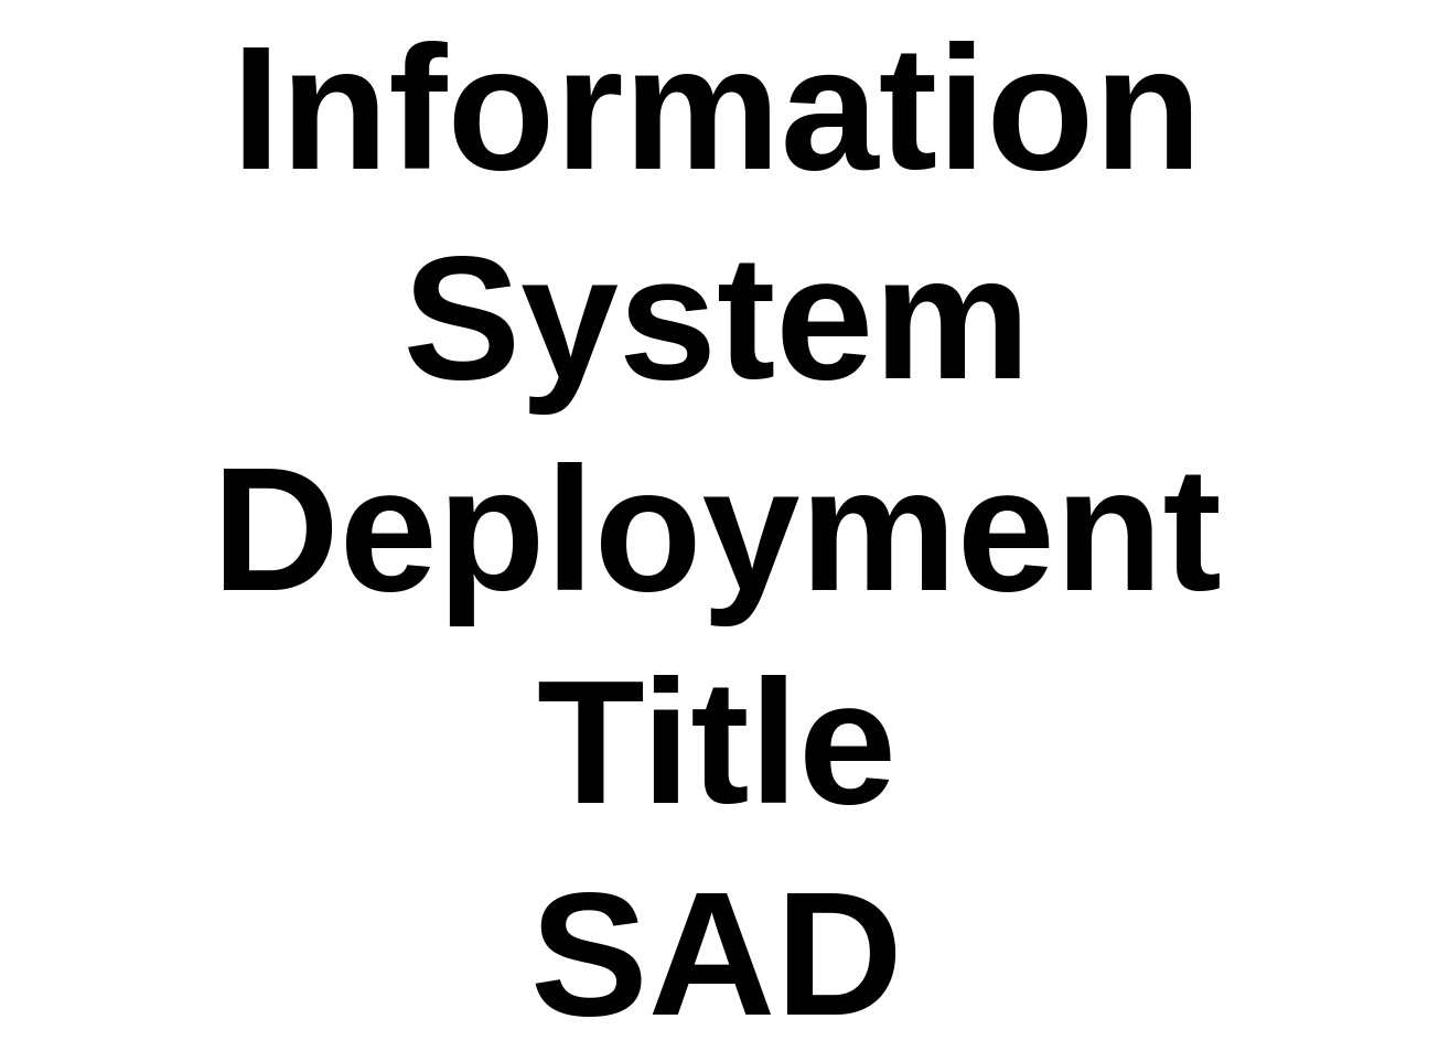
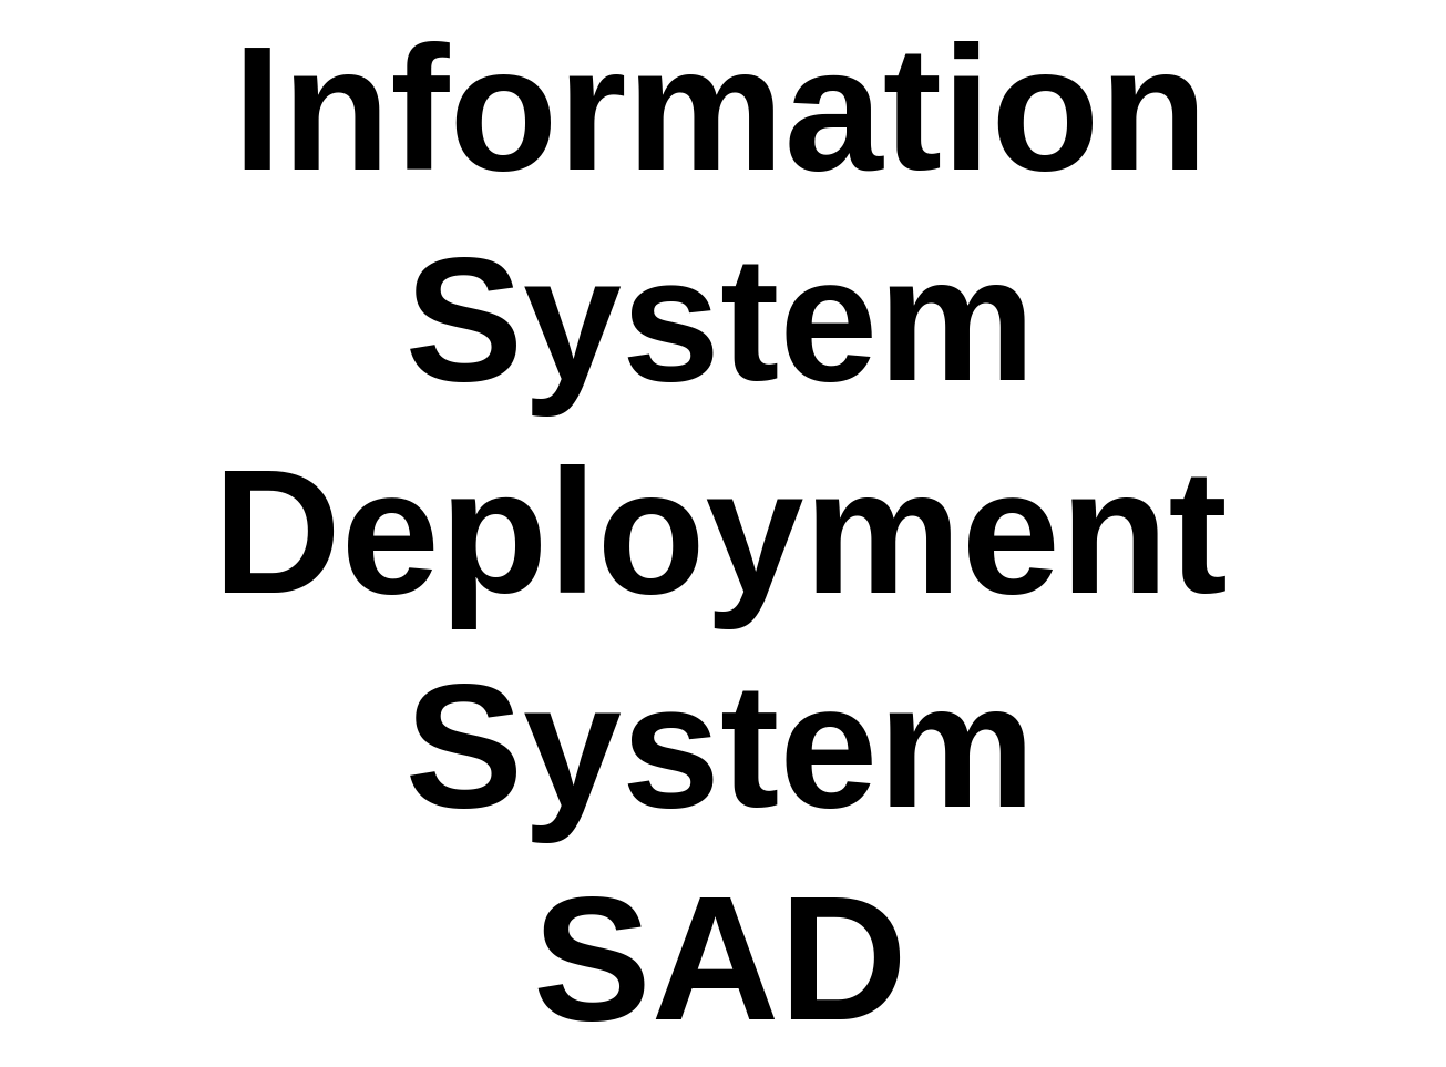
  <mxCell id="0" />
  <mxCell id="1" value="Title" style="" parent="0" />
- <mxCell id="2" value="&lt;font style=&quot;font-size: 64px&quot;&gt;&lt;b&gt;Information System Deployment&lt;br&gt;Title&lt;br&gt;SAD&lt;br&gt;&lt;/b&gt;&lt;/font&gt;" style="text;html=1;strokeColor=none;fillColor=none;align=center;verticalAlign=middle;whiteSpace=wrap;rounded=0;fontSize=48;opacity=30;" parent="1" vertex="1"><mxGeometry x="20" y="20" width="480" height="320" as="geometry" /></mxCell>
+ <mxCell id="2" value="&lt;font style=&quot;font-size: 64px&quot;&gt;&lt;b&gt;Information System Deployment&lt;br&gt;System&lt;br&gt;SAD&lt;br&gt;&lt;/b&gt;&lt;/font&gt;" style="text;html=1;strokeColor=none;fillColor=none;align=center;verticalAlign=middle;whiteSpace=wrap;rounded=0;fontSize=48;opacity=30;" parent="1" vertex="1"><mxGeometry x="20" y="20" width="480" height="320" as="geometry" /></mxCell>
